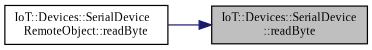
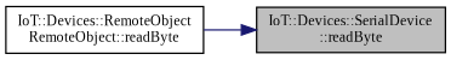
  digraph {
    rankdir=RL
    fontname="Liberation Serif"
    node [color=black fontname="Liberation Serif" fontsize=10 shape=record style=filled]
    n1 [fillcolor=grey75 fontcolor=black height=0.2 label="IoT::Devices::SerialDevice\l::readByte" width=0.4]
-   n2 [fillcolor=white height=0.2 label="IoT::Devices::SerialDevice\lRemoteObject::readByte" width=0.4]
+   n2 [fillcolor=white height=0.2 label="IoT::Devices::RemoteObject\lRemoteObject::readByte" width=0.4]
    n1 -> n2 [color=midnightblue dir=back fontname="Liberation Serif" fontsize=10 labelfontname=Helvetica labelfontsize=10 style=solid]
  }
